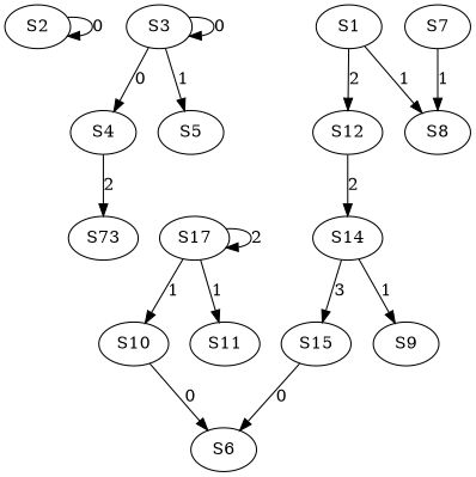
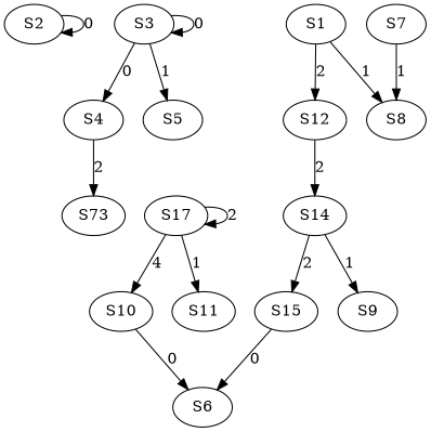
  strict digraph {
    S2
    S3
    S4
    S5
    n5 [label=S73]
    S15
    S6
    S1
    S12
    S8
    S7
    S14
    S9
    S17
    S10
    S11
    S2 -> S2 [label=0]
    S3 -> S3 [label=0]
    S3 -> S4 [label=0]
    S3 -> S5 [label=1]
    S4 -> n5 [label=2]
    S15 -> S6 [label=0]
    S1 -> S12 [label=2]
    S1 -> S8 [label=1]
    S12 -> S14 [label=2]
    S7 -> S8 [label=1]
-   S14 -> S15 [label=3]
+   S14 -> S15 [label=2]
    S14 -> S9 [label=1]
    S17 -> S17 [label=2]
-   S17 -> S10 [label=1]
+   S17 -> S10 [label=4]
    S17 -> S11 [label=1]
    S10 -> S6 [label=0]
  }
